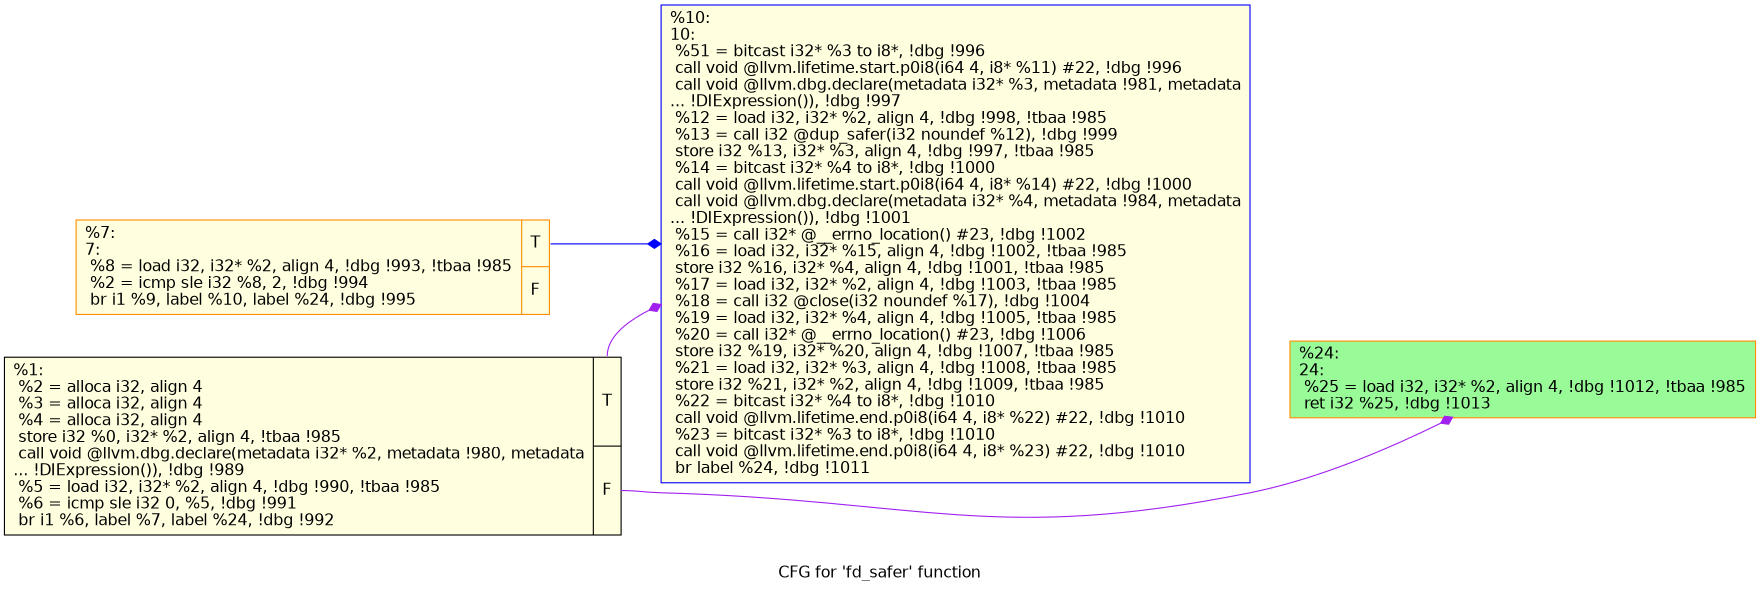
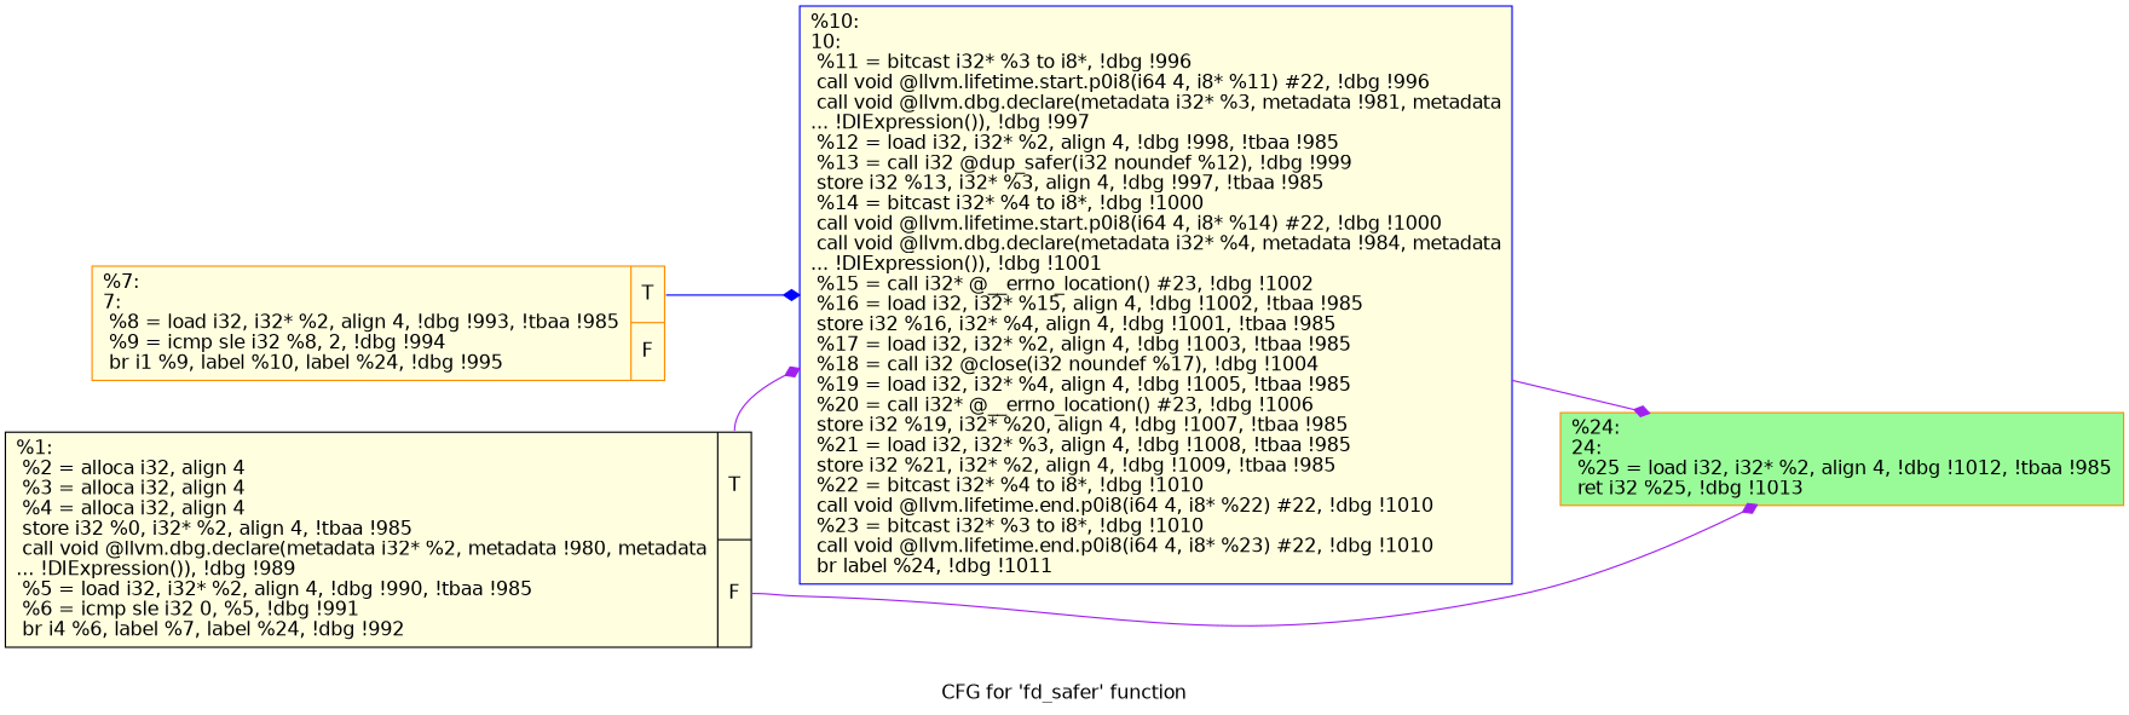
  digraph {
    fontname="DejaVu Sans"
    label="CFG for 'fd_safer' function"
    rankdir=LR
    node [color=darkorange fillcolor=lightyellow fontname="DejaVu Sans" shape=record style=filled]
    edge [arrowhead=diamond color=purple fontname="DejaVu Sans" tailport=s0]
-   n1 [color=black label="{%1:\l  %2 = alloca i32, align 4\l  %3 = alloca i32, align 4\l  %4 = alloca i32, align 4\l  store i32 %0, i32* %2, align 4, !tbaa !985\l  call void @llvm.dbg.declare(metadata i32* %2, metadata !980, metadata\l... !DIExpression()), !dbg !989\l  %5 = load i32, i32* %2, align 4, !dbg !990, !tbaa !985\l  %6 = icmp sle i32 0, %5, !dbg !991\l  br i1 %6, label %7, label %24, !dbg !992\l|{<s0>T|<s1>F}}"]
+   n1 [color=black label="{%1:\l  %2 = alloca i32, align 4\l  %3 = alloca i32, align 4\l  %4 = alloca i32, align 4\l  store i32 %0, i32* %2, align 4, !tbaa !985\l  call void @llvm.dbg.declare(metadata i32* %2, metadata !980, metadata\l... !DIExpression()), !dbg !989\l  %5 = load i32, i32* %2, align 4, !dbg !990, !tbaa !985\l  %6 = icmp sle i32 0, %5, !dbg !991\l  br i4 %6, label %7, label %24, !dbg !992\l|{<s0>T|<s1>F}}"]
    n2 [fillcolor=palegreen label="{%24:\l24:                                               \l  %25 = load i32, i32* %2, align 4, !dbg !1012, !tbaa !985\l  ret i32 %25, !dbg !1013\l}"]
-   n3 [color=blue label="{%10:\l10:                                               \l  %51 = bitcast i32* %3 to i8*, !dbg !996\l  call void @llvm.lifetime.start.p0i8(i64 4, i8* %11) #22, !dbg !996\l  call void @llvm.dbg.declare(metadata i32* %3, metadata !981, metadata\l... !DIExpression()), !dbg !997\l  %12 = load i32, i32* %2, align 4, !dbg !998, !tbaa !985\l  %13 = call i32 @dup_safer(i32 noundef %12), !dbg !999\l  store i32 %13, i32* %3, align 4, !dbg !997, !tbaa !985\l  %14 = bitcast i32* %4 to i8*, !dbg !1000\l  call void @llvm.lifetime.start.p0i8(i64 4, i8* %14) #22, !dbg !1000\l  call void @llvm.dbg.declare(metadata i32* %4, metadata !984, metadata\l... !DIExpression()), !dbg !1001\l  %15 = call i32* @__errno_location() #23, !dbg !1002\l  %16 = load i32, i32* %15, align 4, !dbg !1002, !tbaa !985\l  store i32 %16, i32* %4, align 4, !dbg !1001, !tbaa !985\l  %17 = load i32, i32* %2, align 4, !dbg !1003, !tbaa !985\l  %18 = call i32 @close(i32 noundef %17), !dbg !1004\l  %19 = load i32, i32* %4, align 4, !dbg !1005, !tbaa !985\l  %20 = call i32* @__errno_location() #23, !dbg !1006\l  store i32 %19, i32* %20, align 4, !dbg !1007, !tbaa !985\l  %21 = load i32, i32* %3, align 4, !dbg !1008, !tbaa !985\l  store i32 %21, i32* %2, align 4, !dbg !1009, !tbaa !985\l  %22 = bitcast i32* %4 to i8*, !dbg !1010\l  call void @llvm.lifetime.end.p0i8(i64 4, i8* %22) #22, !dbg !1010\l  %23 = bitcast i32* %3 to i8*, !dbg !1010\l  call void @llvm.lifetime.end.p0i8(i64 4, i8* %23) #22, !dbg !1010\l  br label %24, !dbg !1011\l}"]
-   n4 [label="{%7:\l7:                                                \l  %8 = load i32, i32* %2, align 4, !dbg !993, !tbaa !985\l  %2 = icmp sle i32 %8, 2, !dbg !994\l  br i1 %9, label %10, label %24, !dbg !995\l|{<s0>T|<s1>F}}"]
+   n3 [color=blue label="{%10:\l10:                                               \l  %11 = bitcast i32* %3 to i8*, !dbg !996\l  call void @llvm.lifetime.start.p0i8(i64 4, i8* %11) #22, !dbg !996\l  call void @llvm.dbg.declare(metadata i32* %3, metadata !981, metadata\l... !DIExpression()), !dbg !997\l  %12 = load i32, i32* %2, align 4, !dbg !998, !tbaa !985\l  %13 = call i32 @dup_safer(i32 noundef %12), !dbg !999\l  store i32 %13, i32* %3, align 4, !dbg !997, !tbaa !985\l  %14 = bitcast i32* %4 to i8*, !dbg !1000\l  call void @llvm.lifetime.start.p0i8(i64 4, i8* %14) #22, !dbg !1000\l  call void @llvm.dbg.declare(metadata i32* %4, metadata !984, metadata\l... !DIExpression()), !dbg !1001\l  %15 = call i32* @__errno_location() #23, !dbg !1002\l  %16 = load i32, i32* %15, align 4, !dbg !1002, !tbaa !985\l  store i32 %16, i32* %4, align 4, !dbg !1001, !tbaa !985\l  %17 = load i32, i32* %2, align 4, !dbg !1003, !tbaa !985\l  %18 = call i32 @close(i32 noundef %17), !dbg !1004\l  %19 = load i32, i32* %4, align 4, !dbg !1005, !tbaa !985\l  %20 = call i32* @__errno_location() #23, !dbg !1006\l  store i32 %19, i32* %20, align 4, !dbg !1007, !tbaa !985\l  %21 = load i32, i32* %3, align 4, !dbg !1008, !tbaa !985\l  store i32 %21, i32* %2, align 4, !dbg !1009, !tbaa !985\l  %22 = bitcast i32* %4 to i8*, !dbg !1010\l  call void @llvm.lifetime.end.p0i8(i64 4, i8* %22) #22, !dbg !1010\l  %23 = bitcast i32* %3 to i8*, !dbg !1010\l  call void @llvm.lifetime.end.p0i8(i64 4, i8* %23) #22, !dbg !1010\l  br label %24, !dbg !1011\l}"]
+   n4 [label="{%7:\l7:                                                \l  %8 = load i32, i32* %2, align 4, !dbg !993, !tbaa !985\l  %9 = icmp sle i32 %8, 2, !dbg !994\l  br i1 %9, label %10, label %24, !dbg !995\l|{<s0>T|<s1>F}}"]
    n1 -> n2 [tailport=s1]
    n1 -> n3
+   n3 -> n2
    n4 -> n3 [color=blue]
  }
